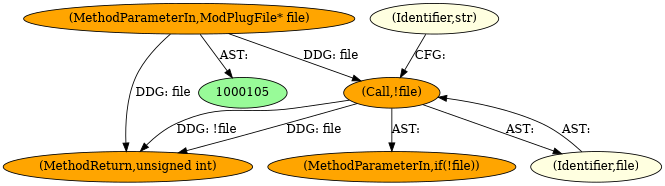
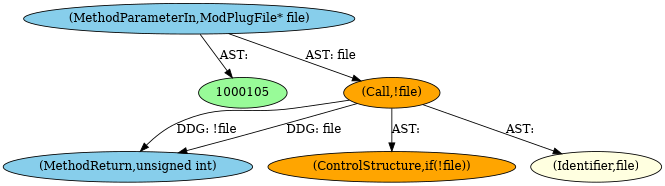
  digraph {
    node [fillcolor=skyblue style=filled]
-   n1 [fillcolor=orange label="(MethodParameterIn,ModPlugFile* file)"]
+   n1 [label="(MethodParameterIn,ModPlugFile* file)"]
    n2 [fillcolor=orange label="(Call,!file)"]
-   n3 [fillcolor=orange label="(MethodReturn,unsigned int)"]
+   n3 [label="(MethodReturn,unsigned int)"]
    n4 [fillcolor=palegreen label=1000105]
-   n5 [fillcolor=orange label="(MethodParameterIn,if(!file))"]
+   n5 [fillcolor=orange label="(ControlStructure,if(!file))"]
    n6 [fillcolor=lightyellow label="(Identifier,file)"]
-   n7 [fillcolor=lightyellow label="(Identifier,str)"]
-   n1 -> n2 [label="DDG: file"]
-   n1 -> n3 [label="DDG: file"]
+   n1 -> n2 [label="AST: file"]
    n1 -> n4 [label="AST: "]
    n2 -> n3 [label="DDG: file"]
    n2 -> n3 [label="DDG: !file"]
    n2 -> n5 [label="AST: "]
    n2 -> n6 [label="AST: "]
-   n6 -> n2 [label="AST: "]
-   n7 -> n2 [label="CFG: "]
  }
